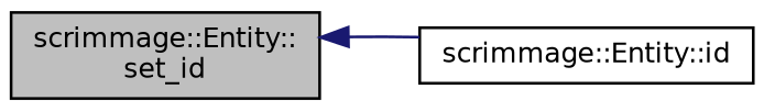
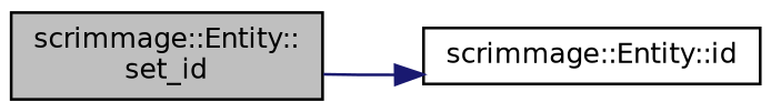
  digraph {
    rankdir=LR
    node [color=black fontname=Helvetica fontsize=10 shape=record style=filled]
    n1 [fillcolor=grey75 fontcolor=black height=0.2 label="scrimmage::Entity::\lset_id" width=0.4]
    n2 [fillcolor=white height=0.2 label="scrimmage::Entity::id" width=0.4]
-   n2 -> n1 [color=midnightblue fontname=Helvetica fontsize=10 labelfontname=Helvetica labelfontsize=10 style=solid]
+   n1 -> n2 [color=midnightblue fontname=Helvetica fontsize=10 labelfontname=Helvetica labelfontsize=10 style=solid]
  }
